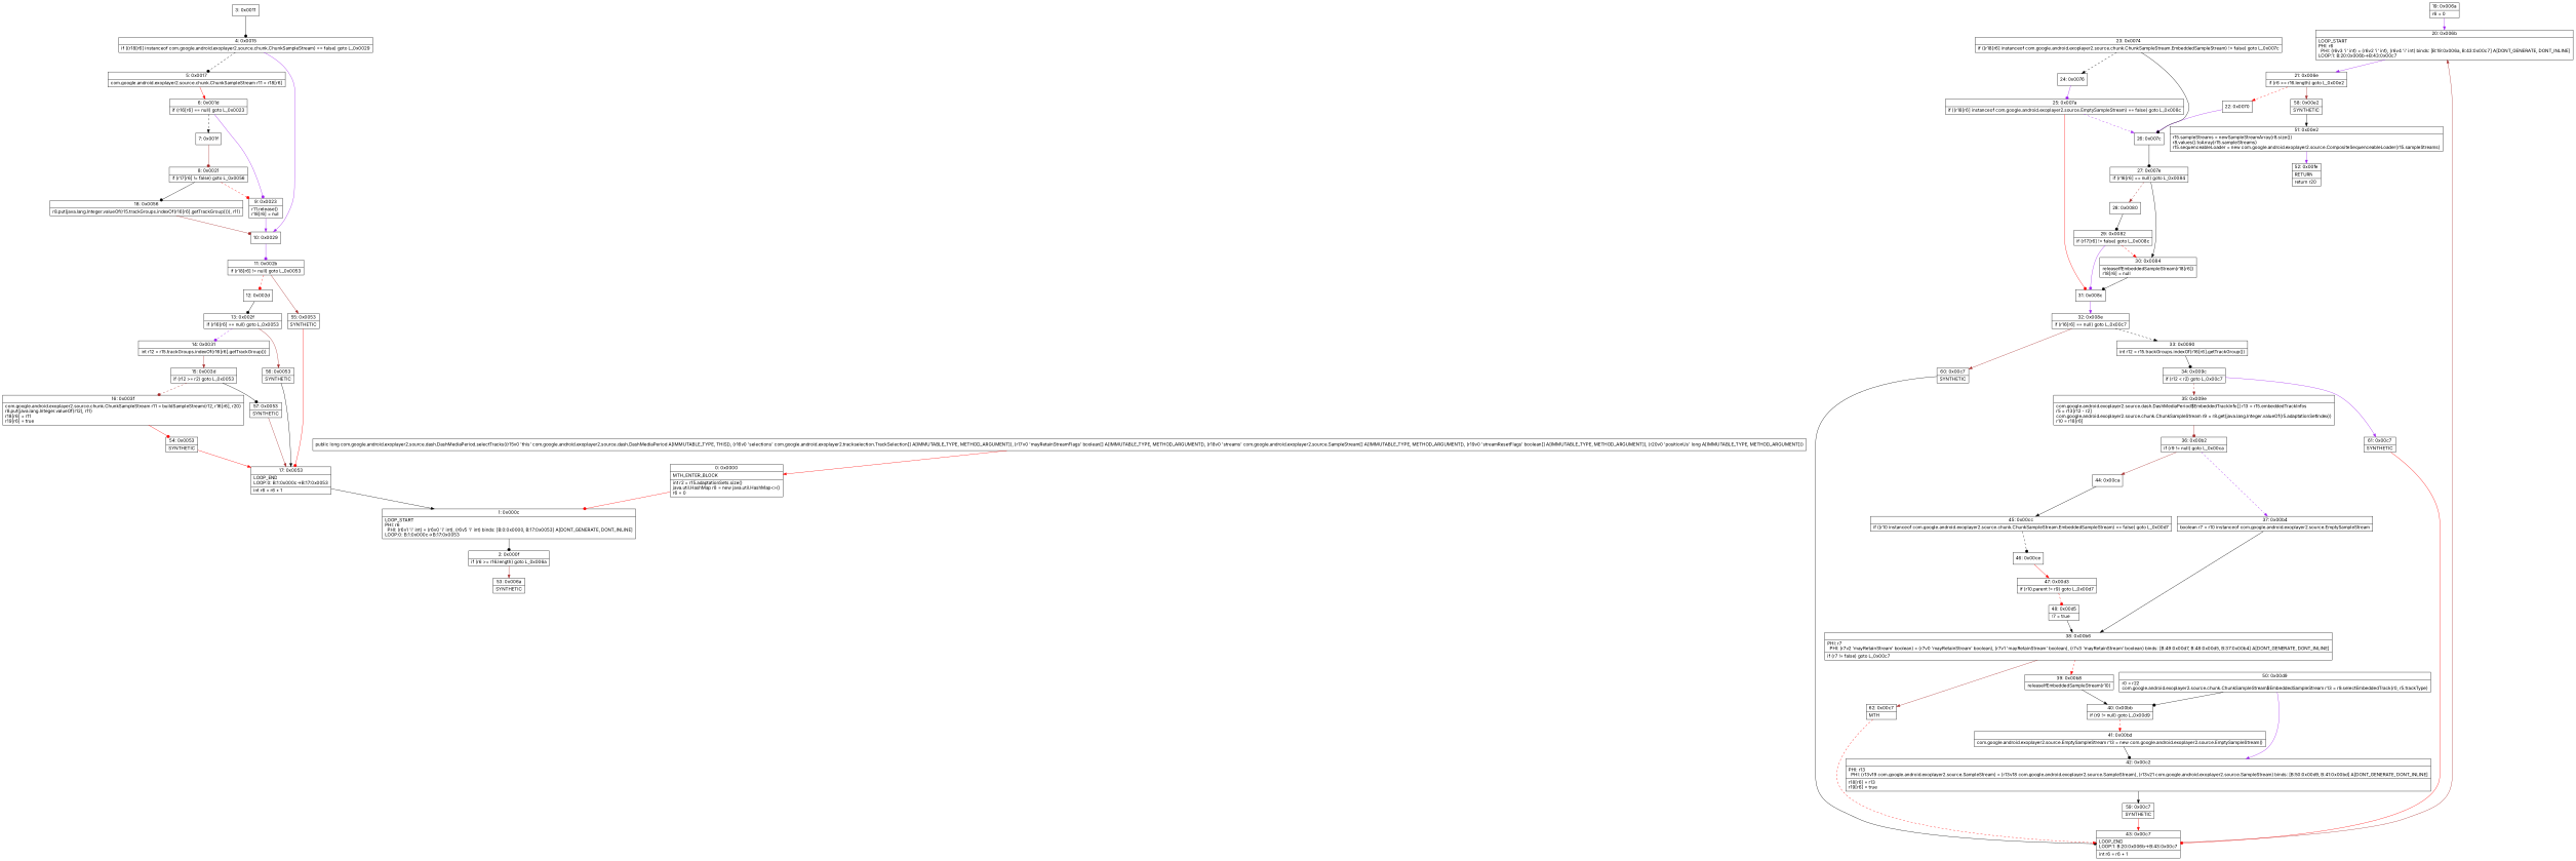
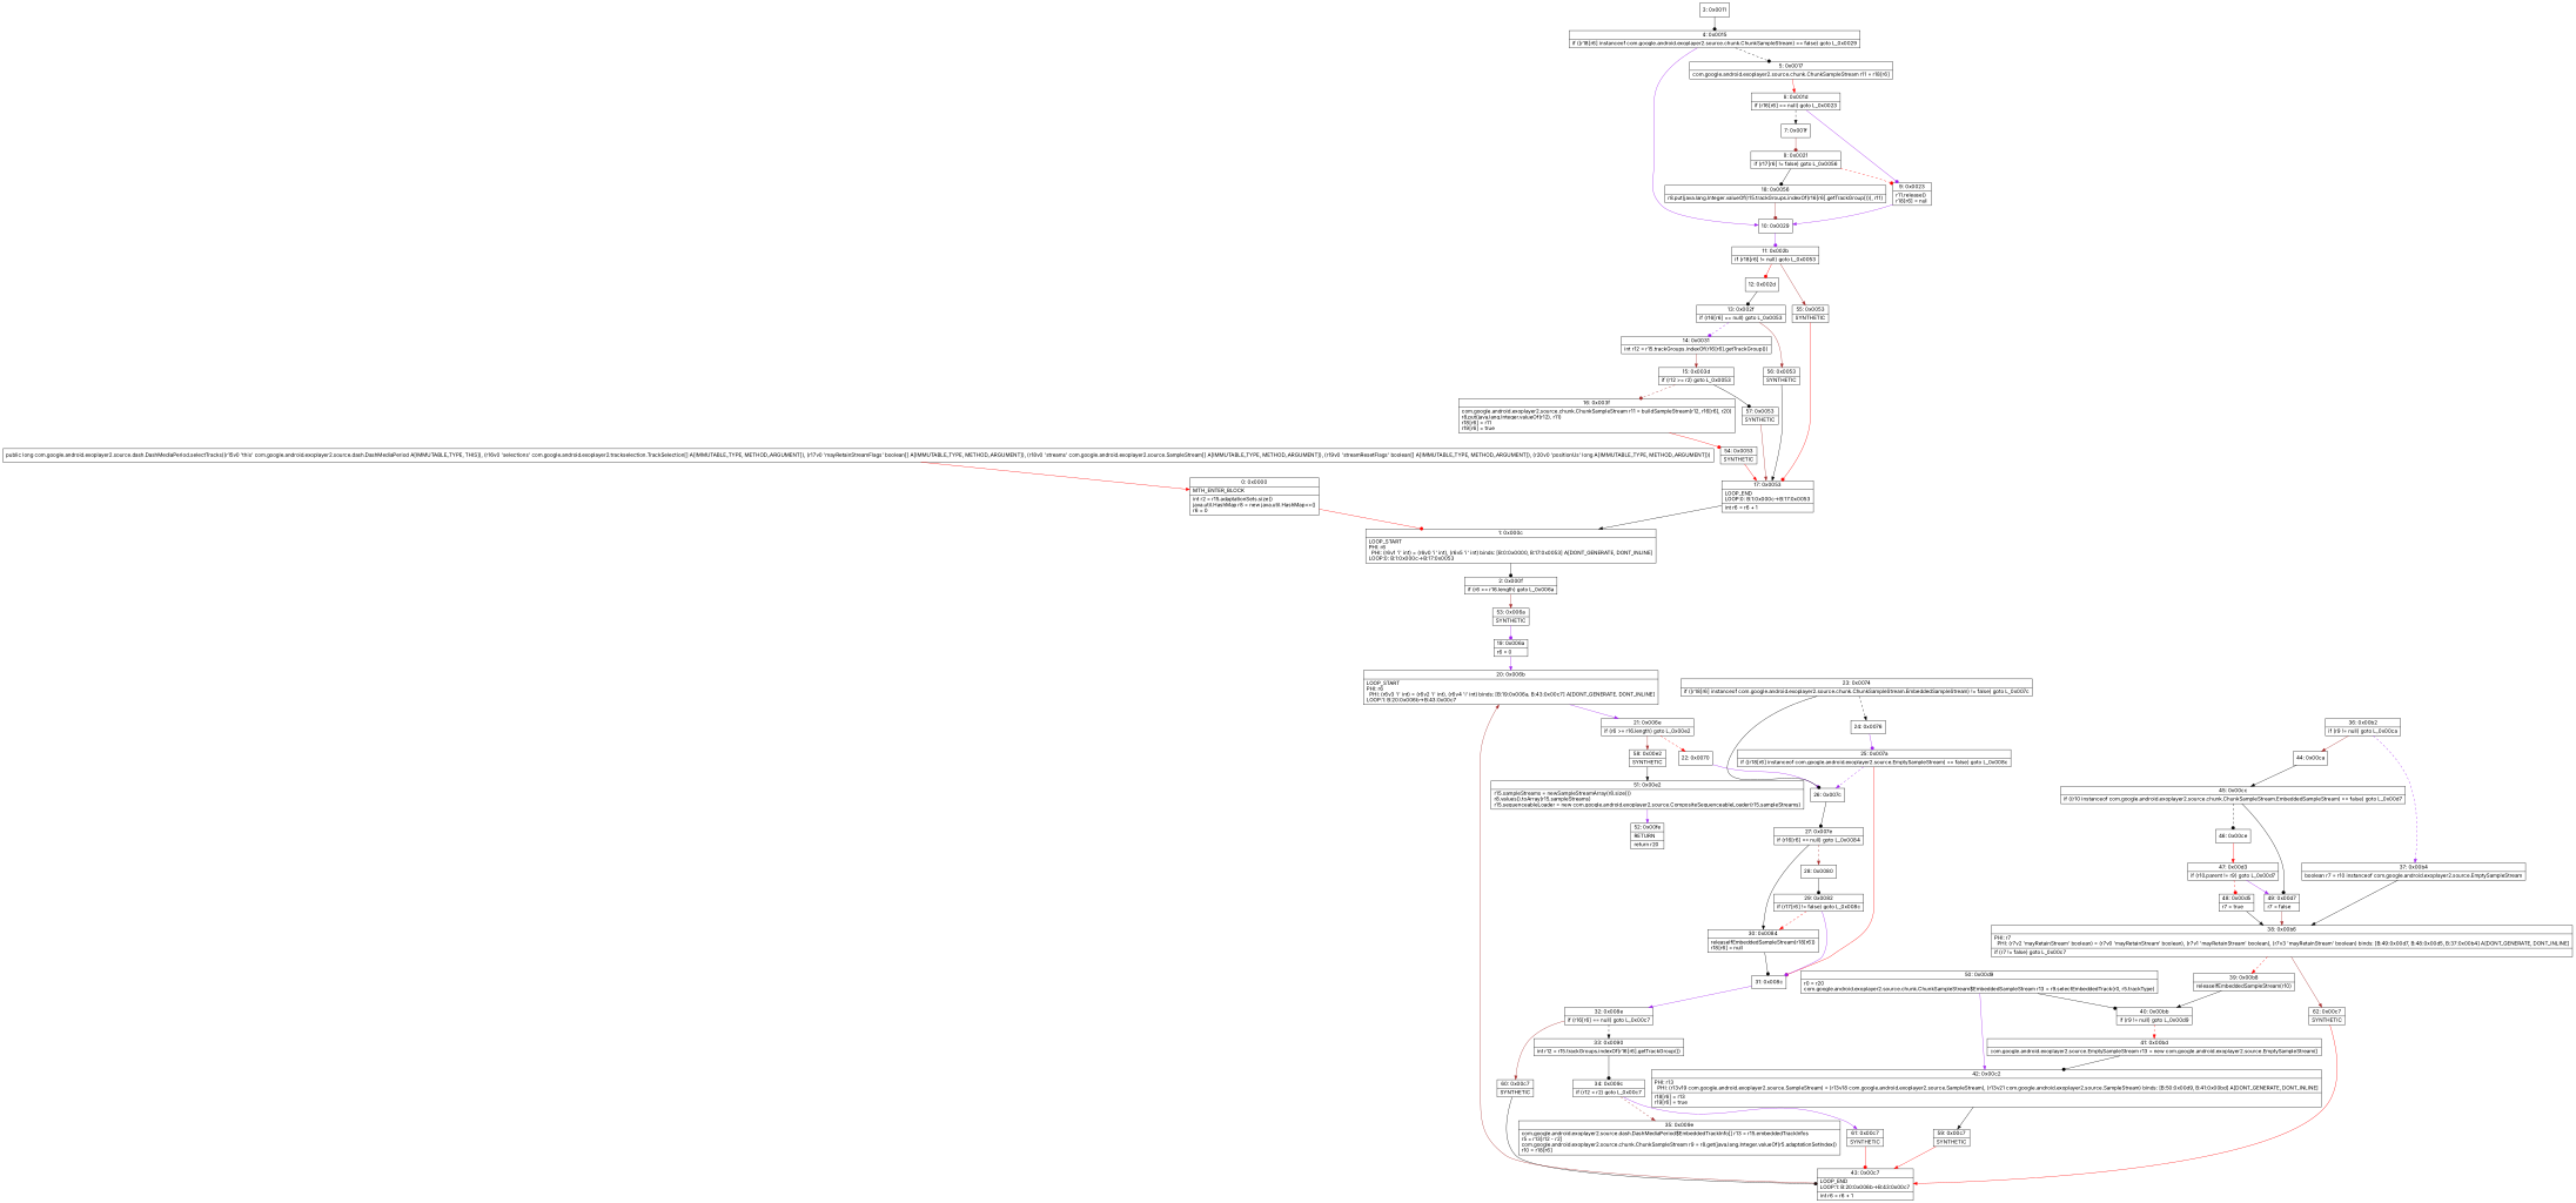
  digraph {
    fontname=Inter
    node [fontname=Inter shape=record]
    edge [arrowhead=normal color=black fontname=Inter]
    n1 [label="{0\:\ 0x0000|MTH_ENTER_BLOCK\l|int r2 = r15.adaptationSets.size()\ljava.util.HashMap r8 = new java.util.HashMap\<\>()\lr6 = 0\l}"]
    n2 [label="{1\:\ 0x000c|LOOP_START\lPHI: r6 \l  PHI: (r6v1 'i' int) = (r6v0 'i' int), (r6v5 'i' int) binds: [B:0:0x0000, B:17:0x0053] A[DONT_GENERATE, DONT_INLINE]\lLOOP:0: B:1:0x000c\-\>B:17:0x0053\l}"]
    n3 [label="{2\:\ 0x000f|if (r6 \>= r16.length) goto L_0x006a\l}"]
    n4 [label="{53\:\ 0x006a|SYNTHETIC\l}"]
    n5 [label="{3\:\ 0x0011}"]
    n6 [label="{4\:\ 0x0015|if ((r18[r6] instanceof com.google.android.exoplayer2.source.chunk.ChunkSampleStream) == false) goto L_0x0029\l}"]
    n7 [label="{19\:\ 0x006a|r6 = 0\l}"]
    n8 [label="{5\:\ 0x0017|com.google.android.exoplayer2.source.chunk.ChunkSampleStream r11 = r18[r6]\l}"]
    n9 [label="{10\:\ 0x0029}"]
    n10 [label="{6\:\ 0x001d|if (r16[r6] == null) goto L_0x0023\l}"]
    n11 [label="{11\:\ 0x002b|if (r18[r6] != null) goto L_0x0053\l}"]
    n12 [label="{7\:\ 0x001f}"]
    n13 [label="{9\:\ 0x0023|r11.release()\lr18[r6] = null\l}"]
    n14 [label="{8\:\ 0x0021|if (r17[r6] != false) goto L_0x0056\l}"]
    n15 [label="{18\:\ 0x0056|r8.put(java.lang.Integer.valueOf(r15.trackGroups.indexOf(r16[r6].getTrackGroup())), r11)\l}"]
    n16 [label="{12\:\ 0x002d}"]
    n17 [label="{55\:\ 0x0053|SYNTHETIC\l}"]
    n18 [label="{13\:\ 0x002f|if (r16[r6] == null) goto L_0x0053\l}"]
    n19 [label="{17\:\ 0x0053|LOOP_END\lLOOP:0: B:1:0x000c\-\>B:17:0x0053\l|int r6 = r6 + 1\l}"]
    n20 [label="{14\:\ 0x0031|int r12 = r15.trackGroups.indexOf(r16[r6].getTrackGroup())\l}"]
    n21 [label="{56\:\ 0x0053|SYNTHETIC\l}"]
    n22 [label="{15\:\ 0x003d|if (r12 \>= r2) goto L_0x0053\l}"]
    n23 [label="{16\:\ 0x003f|com.google.android.exoplayer2.source.chunk.ChunkSampleStream r11 = buildSampleStream(r12, r16[r6], r20)\lr8.put(java.lang.Integer.valueOf(r12), r11)\lr18[r6] = r11\lr19[r6] = true\l}"]
    n24 [label="{57\:\ 0x0053|SYNTHETIC\l}"]
    n25 [label="{54\:\ 0x0053|SYNTHETIC\l}"]
    n26 [label="{20\:\ 0x006b|LOOP_START\lPHI: r6 \l  PHI: (r6v3 'i' int) = (r6v2 'i' int), (r6v4 'i' int) binds: [B:19:0x006a, B:43:0x00c7] A[DONT_GENERATE, DONT_INLINE]\lLOOP:1: B:20:0x006b\-\>B:43:0x00c7\l}"]
    n27 [label="{21\:\ 0x006e|if (r6 \>= r16.length) goto L_0x00e2\l}"]
    n28 [label="{22\:\ 0x0070}"]
    n29 [label="{58\:\ 0x00e2|SYNTHETIC\l}"]
    n30 [label="{26\:\ 0x007c}"]
    n31 [label="{51\:\ 0x00e2|r15.sampleStreams = newSampleStreamArray(r8.size())\lr8.values().toArray(r15.sampleStreams)\lr15.sequenceableLoader = new com.google.android.exoplayer2.source.CompositeSequenceableLoader(r15.sampleStreams)\l}"]
    n32 [label="{23\:\ 0x0074|if ((r18[r6] instanceof com.google.android.exoplayer2.source.chunk.ChunkSampleStream.EmbeddedSampleStream) != false) goto L_0x007c\l}"]
    n33 [label="{24\:\ 0x0076}"]
    n34 [label="{25\:\ 0x007a|if ((r18[r6] instanceof com.google.android.exoplayer2.source.EmptySampleStream) == false) goto L_0x008c\l}"]
    n35 [label="{27\:\ 0x007e|if (r16[r6] == null) goto L_0x0084\l}"]
    n36 [label="{31\:\ 0x008c}"]
    n37 [label="{32\:\ 0x008e|if (r16[r6] == null) goto L_0x00c7\l}"]
    n38 [label="{28\:\ 0x0080}"]
    n39 [label="{30\:\ 0x0084|releaseIfEmbeddedSampleStream(r18[r6])\lr18[r6] = null\l}"]
    n40 [label="{29\:\ 0x0082|if (r17[r6] != false) goto L_0x008c\l}"]
    n41 [label="{33\:\ 0x0090|int r12 = r15.trackGroups.indexOf(r16[r6].getTrackGroup())\l}"]
    n42 [label="{60\:\ 0x00c7|SYNTHETIC\l}"]
    n43 [label="{34\:\ 0x009c|if (r12 \< r2) goto L_0x00c7\l}"]
    n44 [label="{43\:\ 0x00c7|LOOP_END\lLOOP:1: B:20:0x006b\-\>B:43:0x00c7\l|int r6 = r6 + 1\l}"]
    n45 [label="{35\:\ 0x009e|com.google.android.exoplayer2.source.dash.DashMediaPeriod$EmbeddedTrackInfo[] r13 = r15.embeddedTrackInfos\lr5 = r13[r12 \- r2]\lcom.google.android.exoplayer2.source.chunk.ChunkSampleStream r9 = r8.get(java.lang.Integer.valueOf(r5.adaptationSetIndex))\lr10 = r18[r6]\l}"]
    n46 [label="{61\:\ 0x00c7|SYNTHETIC\l}"]
    n47 [label="{36\:\ 0x00b2|if (r9 != null) goto L_0x00ca\l}"]
    n48 [label="{37\:\ 0x00b4|boolean r7 = r10 instanceof com.google.android.exoplayer2.source.EmptySampleStream\l}"]
    n49 [label="{44\:\ 0x00ca}"]
    n50 [label="{38\:\ 0x00b6|PHI: r7 \l  PHI: (r7v2 'mayRetainStream' boolean) = (r7v0 'mayRetainStream' boolean), (r7v1 'mayRetainStream' boolean), (r7v3 'mayRetainStream' boolean) binds: [B:49:0x00d7, B:48:0x00d5, B:37:0x00b4] A[DONT_GENERATE, DONT_INLINE]\l|if (r7 != false) goto L_0x00c7\l}"]
    n51 [label="{45\:\ 0x00cc|if ((r10 instanceof com.google.android.exoplayer2.source.chunk.ChunkSampleStream.EmbeddedSampleStream) == false) goto L_0x00d7\l}"]
    n52 [label="{39\:\ 0x00b8|releaseIfEmbeddedSampleStream(r10)\l}"]
-   n53 [label="{62\:\ 0x00c7|MTH\l}"]
+   n53 [label="{62\:\ 0x00c7|SYNTHETIC\l}"]
    n54 [label="{40\:\ 0x00bb|if (r9 != null) goto L_0x00d9\l}"]
    n55 [label="{41\:\ 0x00bd|com.google.android.exoplayer2.source.EmptySampleStream r13 = new com.google.android.exoplayer2.source.EmptySampleStream()\l}"]
    n56 [label="{42\:\ 0x00c2|PHI: r13 \l  PHI: (r13v19 com.google.android.exoplayer2.source.SampleStream) = (r13v18 com.google.android.exoplayer2.source.SampleStream), (r13v21 com.google.android.exoplayer2.source.SampleStream) binds: [B:50:0x00d9, B:41:0x00bd] A[DONT_GENERATE, DONT_INLINE]\l|r18[r6] = r13\lr19[r6] = true\l}"]
-   n57 [label="{50\:\ 0x00d9|r0 = r22\lcom.google.android.exoplayer2.source.chunk.ChunkSampleStream$EmbeddedSampleStream r13 = r9.selectEmbeddedTrack(r0, r5.trackType)\l}"]
+   n57 [label="{50\:\ 0x00d9|r0 = r20\lcom.google.android.exoplayer2.source.chunk.ChunkSampleStream$EmbeddedSampleStream r13 = r9.selectEmbeddedTrack(r0, r5.trackType)\l}"]
    n58 [label="{59\:\ 0x00c7|SYNTHETIC\l}"]
    n59 [label="{46\:\ 0x00ce}"]
+   n60 [label="{49\:\ 0x00d7|r7 = false\l}"]
    n61 [label="{47\:\ 0x00d3|if (r10.parent != r9) goto L_0x00d7\l}"]
    n62 [label="{48\:\ 0x00d5|r7 = true\l}"]
    n63 [label="{52\:\ 0x00fe|RETURN\l|return r20\l}"]
    n64 [label="{public long com.google.android.exoplayer2.source.dash.DashMediaPeriod.selectTracks((r15v0 'this' com.google.android.exoplayer2.source.dash.DashMediaPeriod A[IMMUTABLE_TYPE, THIS]), (r16v0 'selections' com.google.android.exoplayer2.trackselection.TrackSelection[] A[IMMUTABLE_TYPE, METHOD_ARGUMENT]), (r17v0 'mayRetainStreamFlags' boolean[] A[IMMUTABLE_TYPE, METHOD_ARGUMENT]), (r18v0 'streams' com.google.android.exoplayer2.source.SampleStream[] A[IMMUTABLE_TYPE, METHOD_ARGUMENT]), (r19v0 'streamResetFlags' boolean[] A[IMMUTABLE_TYPE, METHOD_ARGUMENT]), (r20v0 'positionUs' long A[IMMUTABLE_TYPE, METHOD_ARGUMENT])) }"]
    n1 -> n2 [arrowhead=dot color=red]
    n2 -> n3 [arrowhead=dot]
    n3 -> n4 [color=brown]
+   n4 -> n7 [arrowhead=dot color=purple]
    n5 -> n6 [arrowhead=dot]
    n6 -> n8 [arrowhead=dot style=dashed]
    n6 -> n9 [color=purple]
    n7 -> n26 [color=purple]
    n8 -> n10 [color=red]
    n9 -> n11 [arrowhead=dot color=purple]
    n10 -> n12 [style=dashed]
    n10 -> n13 [arrowhead=dot color=purple]
-   n11 -> n16 [arrowhead=dot color=red style=dashed]
+   n11 -> n16 [arrowhead=dot color=red style=solid]
    n11 -> n17 [color=brown]
    n12 -> n14 [arrowhead=dot color=brown]
    n13 -> n9 [color=purple]
    n14 -> n13 [arrowhead=dot color=red style=dashed]
    n14 -> n15 [arrowhead=dot]
    n15 -> n9 [arrowhead=dot color=brown]
    n16 -> n18 [arrowhead=dot]
    n17 -> n19 [arrowhead=dot color=red]
    n18 -> n20 [arrowhead=dot color=purple style=dashed]
    n18 -> n21 [color=brown]
    n19 -> n2
    n20 -> n22 [color=brown]
    n21 -> n19
    n22 -> n23 [arrowhead=dot color=brown style=dashed]
    n22 -> n24 [arrowhead=dot]
    n23 -> n25 [arrowhead=dot color=red]
    n24 -> n19 [color=brown]
    n25 -> n19 [color=red]
    n26 -> n27 [color=purple]
    n27 -> n28 [color=red style=dashed]
    n27 -> n29 [color=brown]
    n28 -> n30 [color=purple]
    n29 -> n31
    n30 -> n35 [arrowhead=dot]
    n31 -> n63 [color=purple]
    n32 -> n30 [arrowhead=dot]
    n32 -> n33 [style=dashed]
    n33 -> n34 [arrowhead=dot color=purple]
    n34 -> n30 [color=purple style=dashed]
    n34 -> n36 [arrowhead=dot color=red]
    n35 -> n38 [color=brown style=dashed]
    n35 -> n39
    n36 -> n37 [color=purple]
    n37 -> n41 [style=dashed]
    n37 -> n42 [color=brown]
    n38 -> n40 [arrowhead=dot]
    n39 -> n36 [arrowhead=dot]
    n40 -> n36 [arrowhead=dot color=purple]
    n40 -> n39 [color=red style=dashed]
    n41 -> n43 [arrowhead=dot]
    n42 -> n44 [arrowhead=dot]
    n43 -> n45 [color=brown style=dashed]
    n43 -> n46 [color=purple]
    n44 -> n26 [color=brown]
-   n45 -> n47 [arrowhead=dot color=brown]
    n46 -> n44 [arrowhead=dot color=red]
    n47 -> n48 [color=purple style=dashed]
    n47 -> n49 [color=brown]
    n48 -> n50
    n49 -> n51
    n50 -> n52 [color=red style=dashed]
    n50 -> n53 [color=brown]
    n51 -> n59 [arrowhead=dot style=dashed]
+   n51 -> n60 [arrowhead=dot]
    n52 -> n54
-   n53 -> n44 [color=red style=dashed]
+   n53 -> n44 [color=red]
    n54 -> n55 [color=red style=dashed]
    n55 -> n56 [arrowhead=dot]
    n56 -> n58
    n57 -> n54 [arrowhead=dot]
    n57 -> n56 [color=purple]
    n58 -> n44 [color=red]
    n59 -> n61 [color=red]
+   n60 -> n50 [color=brown]
+   n61 -> n60 [color=purple]
    n61 -> n62 [arrowhead=dot color=red style=dashed]
    n62 -> n50
    n64 -> n1 [color=red]
  }
